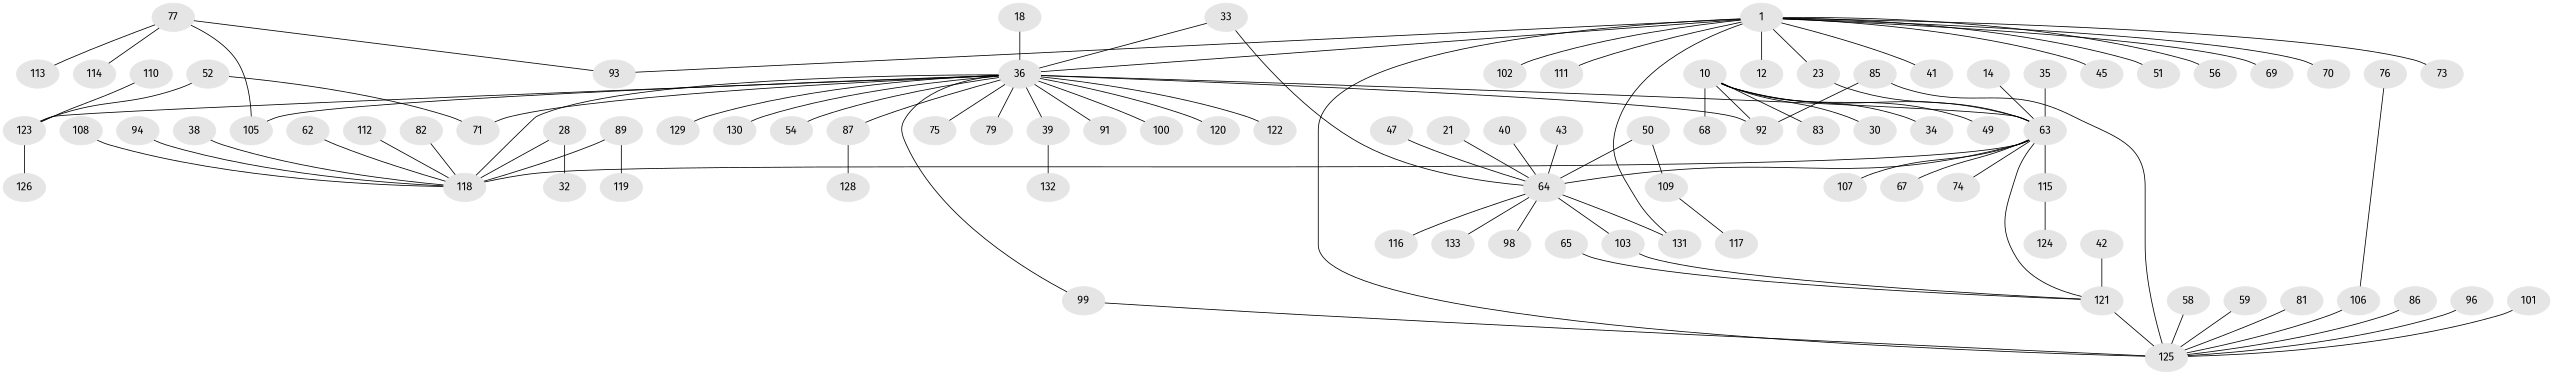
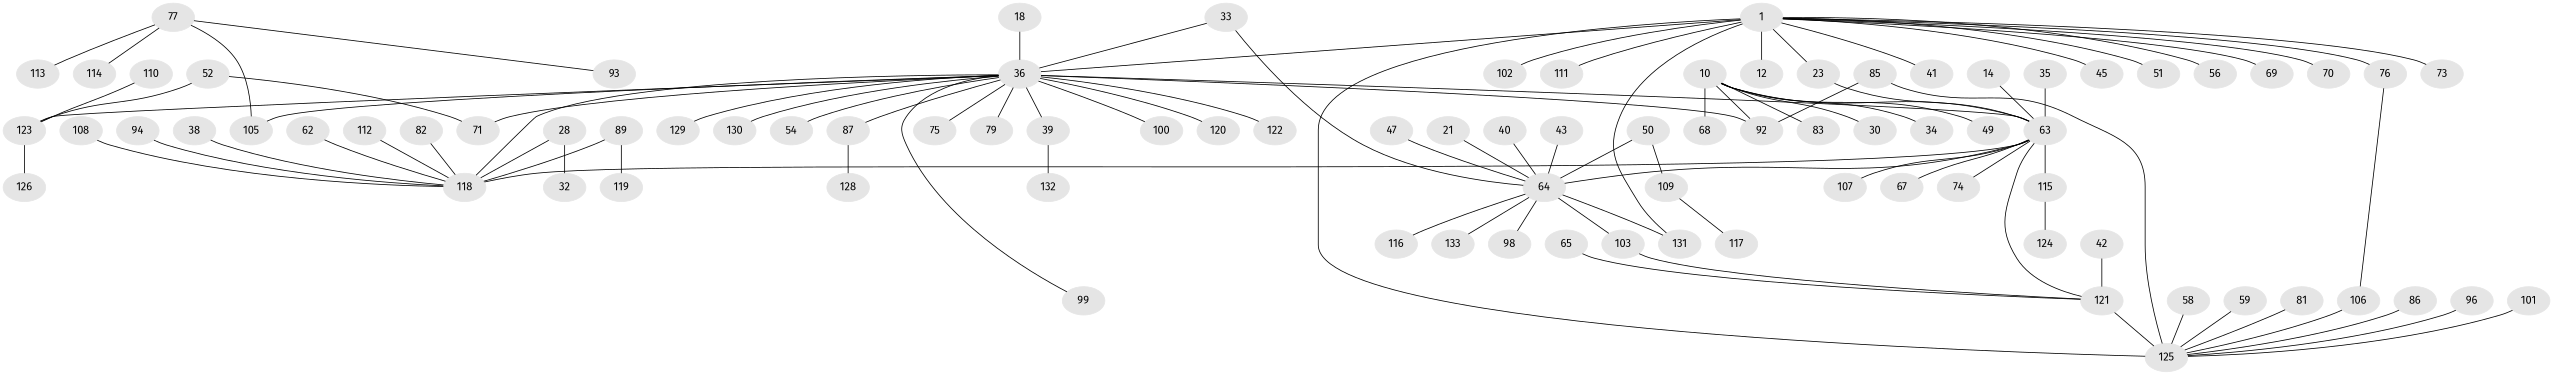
  graph {
    fontname="Fira Sans"
    node [color=gray90 fontname="Fira Sans" style=filled]
    edge [fontname="Fira Sans"]
    1
    12
    23
    36 [super="+9+22"]
    41
    45
    51
    56
    69 [super="+13"]
    70
    73
    76
    102 [super="+15"]
    111
    125 [super="+104+61+72"]
    131
    63 [super="+57+17"]
    92 [super="+80"]
    118 [super="+84+97"]
    39
    54
    71
    75
    79
    87
-   91
    99 [super="+44+78+95"]
    100
    105 [super="+27"]
    120
    122
    123 [super="+25+46"]
    129
    130
    64 [super="+2"]
    98
    103 [super="+66"]
    116
    133
    106
    10
    30
    34
    49
    68 [super="+19"]
    83
    121 [super="+48"]
    67
    74
    107
    115
    14
    18
    21
    28
    32
    33
    35
    132
    128
    126
    38
    40
    42
    43
    47
    50
    109
    117
    52
    58
    59
    62
    124
    65
    77
    93
    113
    114
    81
    82
    85
    86
    89
    119
    94
    96
    101
    108
    110
    112
    1 -- 12
    1 -- 23
    1 -- 36 [weight=3]
    1 -- 41
    1 -- 45
    1 -- 51
    1 -- 56
    1 -- 69
    1 -- 70
    1 -- 73
-   1 -- 93
+   1 -- 76
    1 -- 102
    1 -- 111
    1 -- 125
    1 -- 131 [weight=2]
    23 -- 63
    36 -- 63 [weight=2]
    36 -- 92 [weight=2]
    36 -- 118
    36 -- 39
    36 -- 54
    36 -- 71
    36 -- 75
    36 -- 79
    36 -- 87
-   36 -- 91
    36 -- 99
    36 -- 100
    36 -- 105
    36 -- 120
    36 -- 122
    36 -- 123 [weight=3]
    36 -- 129
    36 -- 130
    76 -- 106
    63 -- 118 [weight=3]
    63 -- 64 [weight=3]
    63 -- 121
    63 -- 67
    63 -- 74
    63 -- 107
    63 -- 115
    39 -- 132
    87 -- 128
-   99 -- 125
    123 -- 126
    64 -- 131
    64 -- 98
    64 -- 103
    64 -- 116
    64 -- 133
    103 -- 121
    106 -- 125
    10 -- 63
    10 -- 92
    10 -- 30
    10 -- 34
    10 -- 49
    10 -- 68 [weight=2]
    10 -- 83
    121 -- 125 [weight=4]
    115 -- 124
    14 -- 63 [weight=2]
    18 -- 36
    21 -- 64
    28 -- 118
    28 -- 32
    33 -- 36
    33 -- 64
    35 -- 63
    38 -- 118
    40 -- 64
    42 -- 121
    43 -- 64
    47 -- 64
    50 -- 64
    50 -- 109
    109 -- 117
    52 -- 71
    52 -- 123
    58 -- 125
    59 -- 125
    62 -- 118
    65 -- 121
    77 -- 105
    77 -- 93
    77 -- 113
    77 -- 114
    81 -- 125
    82 -- 118
    85 -- 125
    85 -- 92
    86 -- 125
    89 -- 118
    89 -- 119
    94 -- 118
    96 -- 125
    101 -- 125
    108 -- 118
    110 -- 123
    112 -- 118
  }
